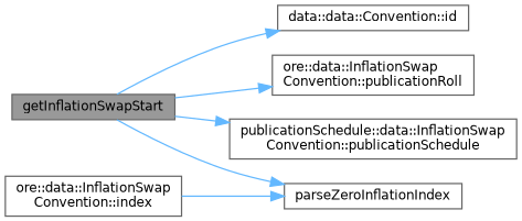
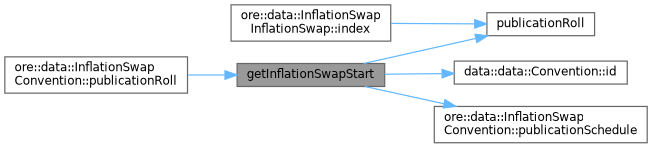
  digraph {
    rankdir=LR
    node [color=grey40 fillcolor=white fontname=Helvetica fontsize=10 shape=box style=filled]
    edge [color=steelblue1 fontname=Helvetica fontsize=10 labelfontname=Helvetica labelfontsize=10 style=solid]
    n1 [color=gray40 fillcolor=grey60 fontcolor=black height=0.2 label=getInflationSwapStart width=0.4]
    n2 [height=0.2 label="data::data::Convention::id" width=0.4]
    n3 [height=0.2 label="ore::data::InflationSwap\lConvention::publicationRoll" width=0.4]
-   n4 [height=0.2 label="publicationSchedule::data::InflationSwap\lConvention::publicationSchedule" width=0.4]
-   n5 [height=0.2 label=parseZeroInflationIndex width=0.4]
-   n6 [height=0.2 label="ore::data::InflationSwap\lConvention::index" width=0.4]
+   n4 [height=0.2 label="ore::data::InflationSwap\lConvention::publicationSchedule" width=0.4]
+   n5 [height=0.2 label=publicationRoll width=0.4]
+   n6 [height=0.2 label="ore::data::InflationSwap\lInflationSwap::index" width=0.4]
    n1 -> n2
-   n1 -> n3
+   n3 -> n1
    n1 -> n4
    n1 -> n5
    n6 -> n5
  }
